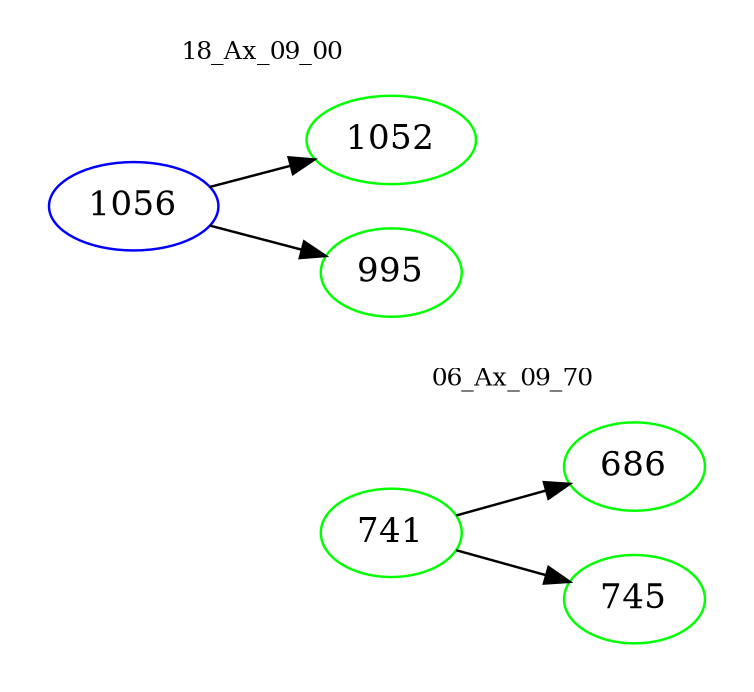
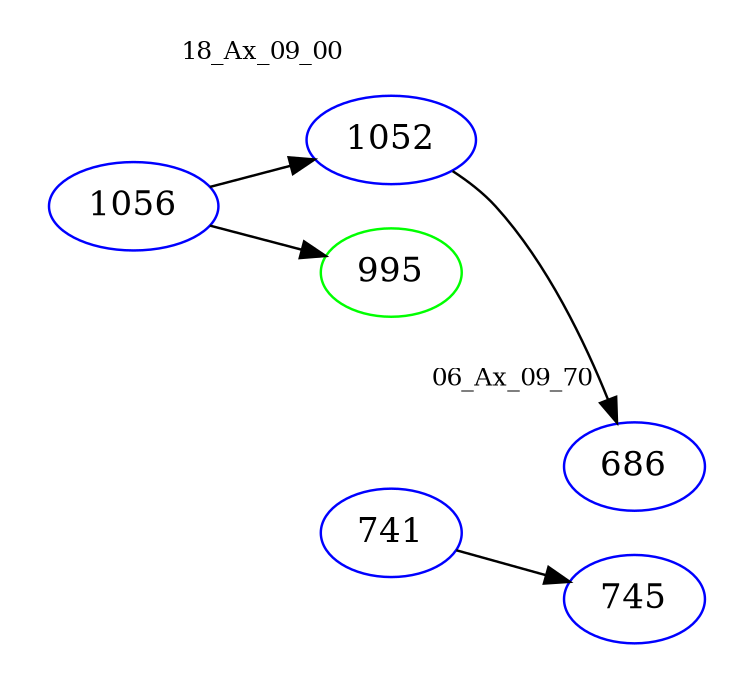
  digraph {
    rankdir=LR
    node [color=blue]
    edge [color=black]
    n1 [label=1056]
    n2 [color=green label=995]
-   n3 [color=green label=1052]
-   n4 [color=green label=741]
-   n5 [color=green label=686]
-   n6 [color=green label=745]
+   n3 [label=1052]
+   n4 [label=741]
+   n5 [label=686]
+   n6 [label=745]
    subgraph cluster_1 {
      color=white
      fontsize=10
      label="18_Ax_09_00"
      n1
      n2
      n3
    }
    subgraph cluster_2 {
      color=white
      fontsize=10
      label="06_Ax_09_70"
      n4
      n5
      n6
    }
    n1 -> n2
    n1 -> n3
-   n4 -> n5
+   n3 -> n5
    n4 -> n6
  }
